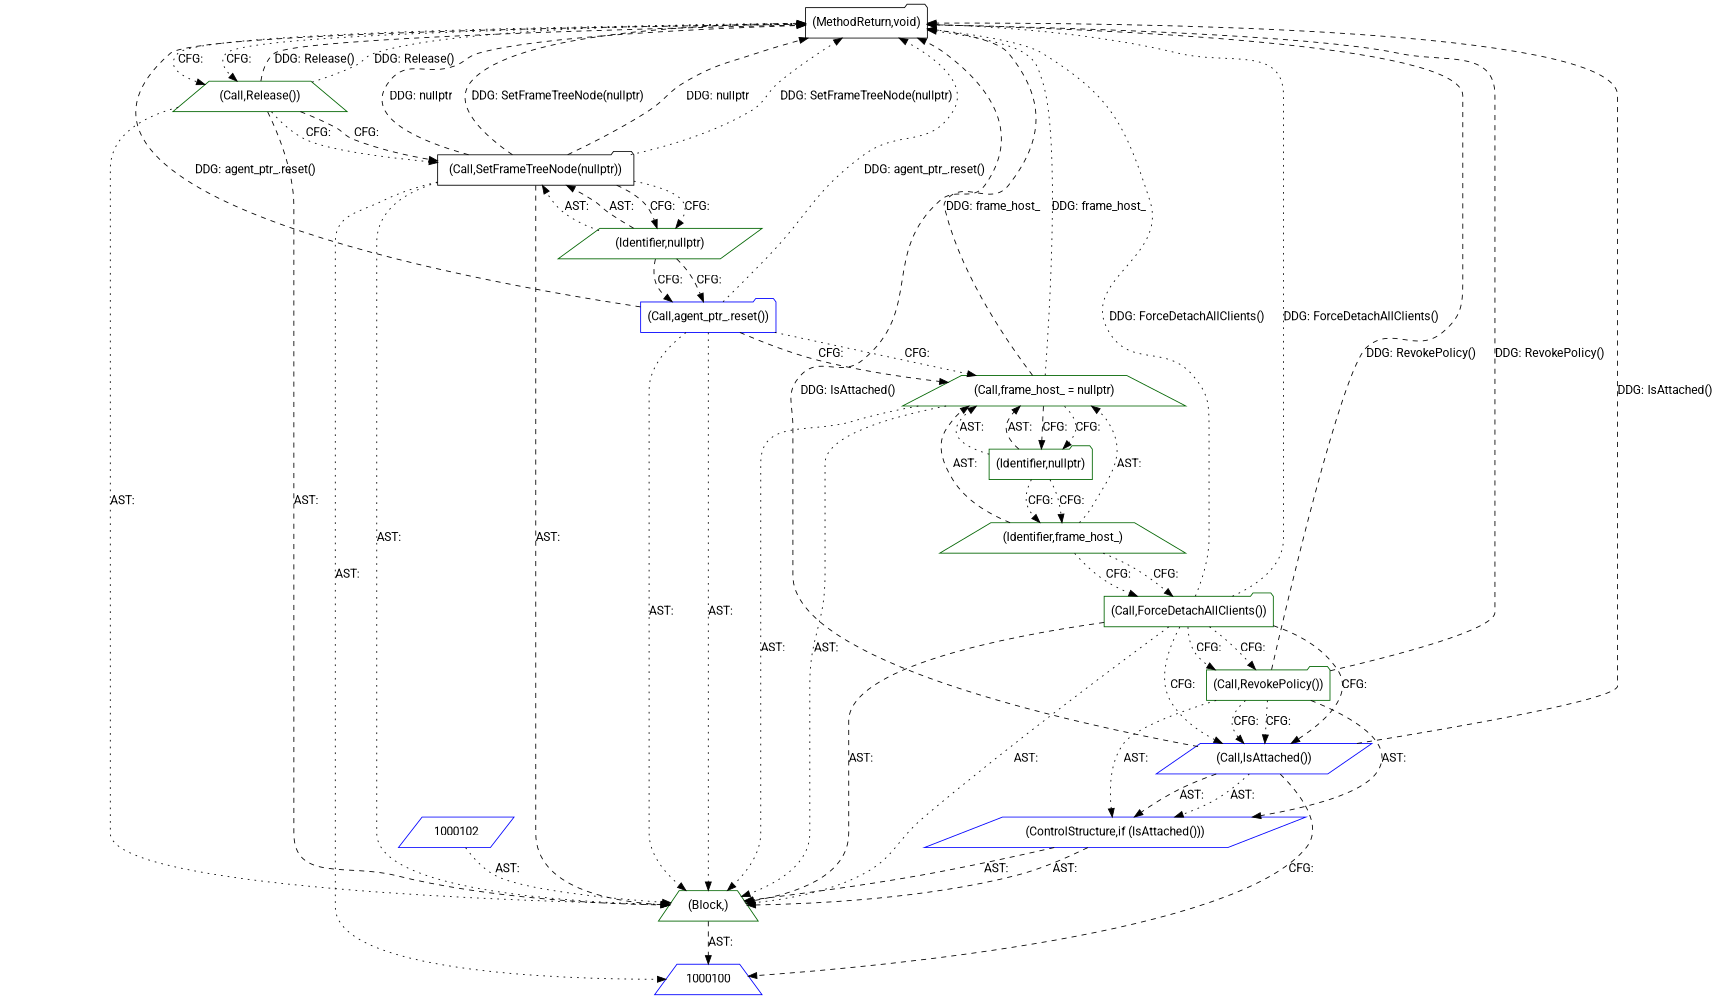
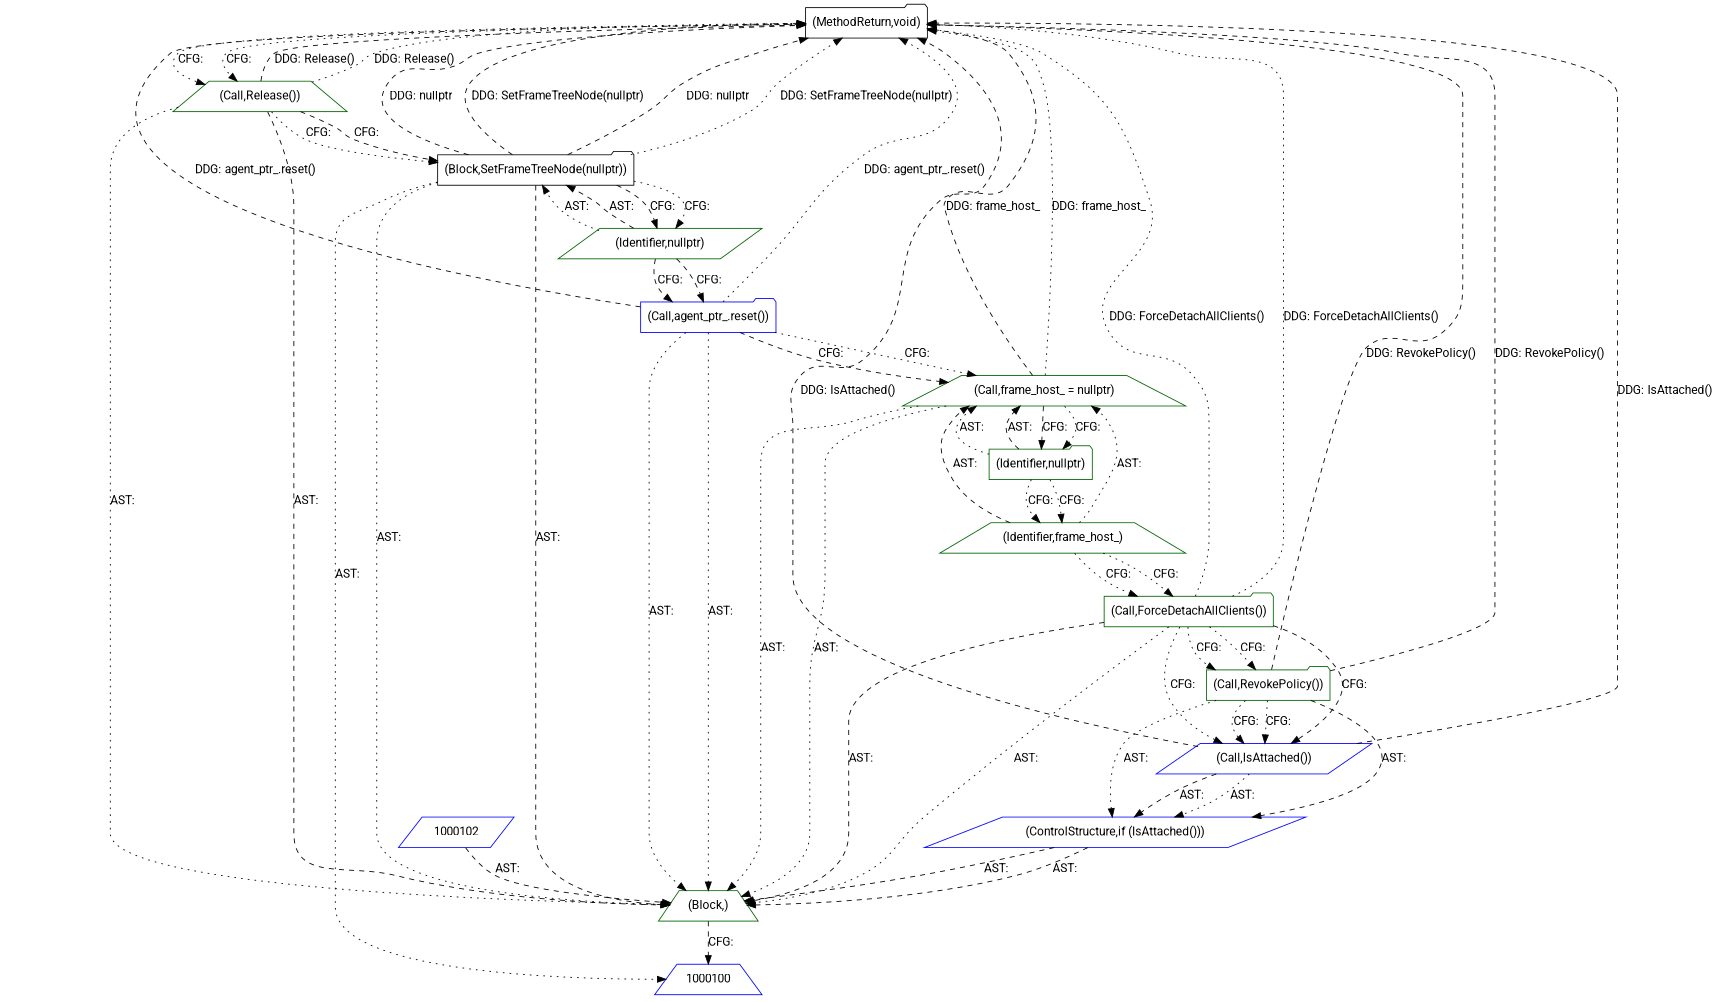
  digraph {
    fontname=Roboto
    node [color=darkgreen fontname=Roboto shape=folder]
    edge [fontname=Roboto style=dotted]
    n1 [color=black label="(MethodReturn,void)"]
    n2 [label="(Call,Release())" shape=trapezium]
    n3 [label="(Block,)" shape=trapezium]
-   n4 [color=black label="(Call,SetFrameTreeNode(nullptr))"]
+   n4 [color=black label="(Block,SetFrameTreeNode(nullptr))"]
    1000100 [color=blue shape=trapezium]
    n6 [color=blue label="(ControlStructure,if (IsAttached()))" shape=parallelogram]
    n7 [color=blue label="(Call,IsAttached())" shape=parallelogram]
    n8 [label="(Call,RevokePolicy())"]
    n9 [label="(Call,ForceDetachAllClients())"]
    n10 [label="(Identifier,nullptr)"]
    n11 [label="(Call,frame_host_ = nullptr)" shape=trapezium]
    n12 [label="(Identifier,frame_host_)" shape=trapezium]
    n13 [color=blue label="(Call,agent_ptr_.reset())"]
    n14 [label="(Identifier,nullptr)" shape=parallelogram]
    1000102 [color=blue shape=parallelogram]
    n1 -> n2 [label="CFG: "]
    n1 -> n2 [label="CFG: "]
    n2 -> n1 [label="DDG: Release()" style=dashed]
    n2 -> n1 [label="DDG: Release()"]
    n2 -> n3 [label="AST: "]
    n2 -> n3 [label="AST: " style=dashed]
    n2 -> n4 [label="CFG: "]
    n2 -> n4 [label="CFG: " style=dashed]
-   n3 -> 1000100 [label="AST: " style=dashed]
+   n3 -> 1000100 [label="CFG: " style=dashed]
    n4 -> n1 [label="DDG: nullptr" style=dashed]
    n4 -> n1 [label="DDG: SetFrameTreeNode(nullptr)"]
    n4 -> n1 [label="DDG: nullptr" style=dashed]
    n4 -> n1 [label="DDG: SetFrameTreeNode(nullptr)" style=dashed]
    n4 -> n3 [label="AST: " style=dashed]
    n4 -> n3 [label="AST: "]
    n4 -> 1000100 [label="AST: "]
    n4 -> n14 [label="CFG: " style=dashed]
    n4 -> n14 [label="CFG: "]
    n6 -> n3 [label="AST: " style=dashed]
    n6 -> n3 [label="AST: " style=dashed]
    n7 -> n1 [label="DDG: IsAttached()" style=dashed]
    n7 -> n1 [label="DDG: IsAttached()" style=dashed]
-   n7 -> 1000100 [label="CFG: " style=dashed]
    n7 -> n6 [label="AST: "]
    n7 -> n6 [label="AST: " style=dashed]
    n8 -> n1 [label="DDG: RevokePolicy()" style=dashed]
    n8 -> n1 [label="DDG: RevokePolicy()" style=dashed]
    n8 -> n6 [label="AST: "]
    n8 -> n6 [label="AST: " style=dashed]
    n8 -> n7 [label="CFG: "]
    n8 -> n7 [label="CFG: "]
    n9 -> n1 [label="DDG: ForceDetachAllClients()"]
    n9 -> n1 [label="DDG: ForceDetachAllClients()"]
    n9 -> n3 [label="AST: "]
    n9 -> n3 [label="AST: " style=dashed]
    n9 -> n7 [label="CFG: " style=dashed]
    n9 -> n7 [label="CFG: "]
    n9 -> n8 [label="CFG: "]
    n9 -> n8 [label="CFG: "]
    n10 -> n11 [label="AST: "]
    n10 -> n11 [label="AST: " style=dashed]
    n10 -> n12 [label="CFG: "]
    n10 -> n12 [label="CFG: "]
    n11 -> n1 [label="DDG: frame_host_" style=dashed]
    n11 -> n1 [label="DDG: frame_host_"]
    n11 -> n3 [label="AST: "]
    n11 -> n3 [label="AST: "]
    n11 -> n10 [label="CFG: " style=dashed]
    n11 -> n10 [label="CFG: "]
    n12 -> n9 [label="CFG: "]
    n12 -> n9 [label="CFG: "]
    n12 -> n11 [label="AST: " style=dashed]
    n12 -> n11 [label="AST: "]
    n13 -> n1 [label="DDG: agent_ptr_.reset()"]
    n13 -> n1 [label="DDG: agent_ptr_.reset()" style=dashed]
    n13 -> n3 [label="AST: "]
    n13 -> n3 [label="AST: "]
    n13 -> n11 [label="CFG: "]
    n13 -> n11 [label="CFG: " style=dashed]
    n14 -> n4 [label="AST: "]
    n14 -> n4 [label="AST: " style=dashed]
    n14 -> n13 [label="CFG: " style=dashed]
    n14 -> n13 [label="CFG: " style=dashed]
-   1000102 -> n3 [label="AST: "]
+   1000102 -> n3 [label="AST: " style=dashed]
  }
